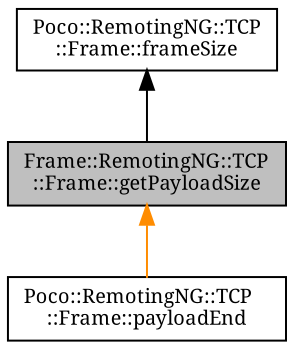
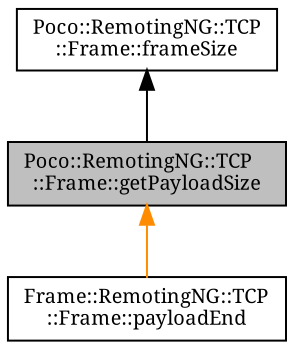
  digraph {
    fontname="Noto Serif"
    rankdir=TB
    node [color=black fillcolor=white fontname="Noto Serif" fontsize=10 shape=record style=filled]
    edge [dir=back fontname="Noto Serif" fontsize=10 labelfontname=Helvetica labelfontsize=10 style=solid]
-   n1 [fillcolor=grey75 fontcolor=black height=0.2 label="Frame::RemotingNG::TCP\l::Frame::getPayloadSize" width=0.4]
-   n2 [height=0.2 label="Poco::RemotingNG::TCP\l::Frame::payloadEnd" width=0.4]
+   n1 [fillcolor=grey75 fontcolor=black height=0.2 label="Poco::RemotingNG::TCP\l::Frame::getPayloadSize" width=0.4]
+   n2 [height=0.2 label="Frame::RemotingNG::TCP\l::Frame::payloadEnd" width=0.4]
    n3 [height=0.2 label="Poco::RemotingNG::TCP\l::Frame::frameSize" width=0.4]
    n1 -> n2 [color=darkorange]
    n3 -> n1 [color=black]
  }
